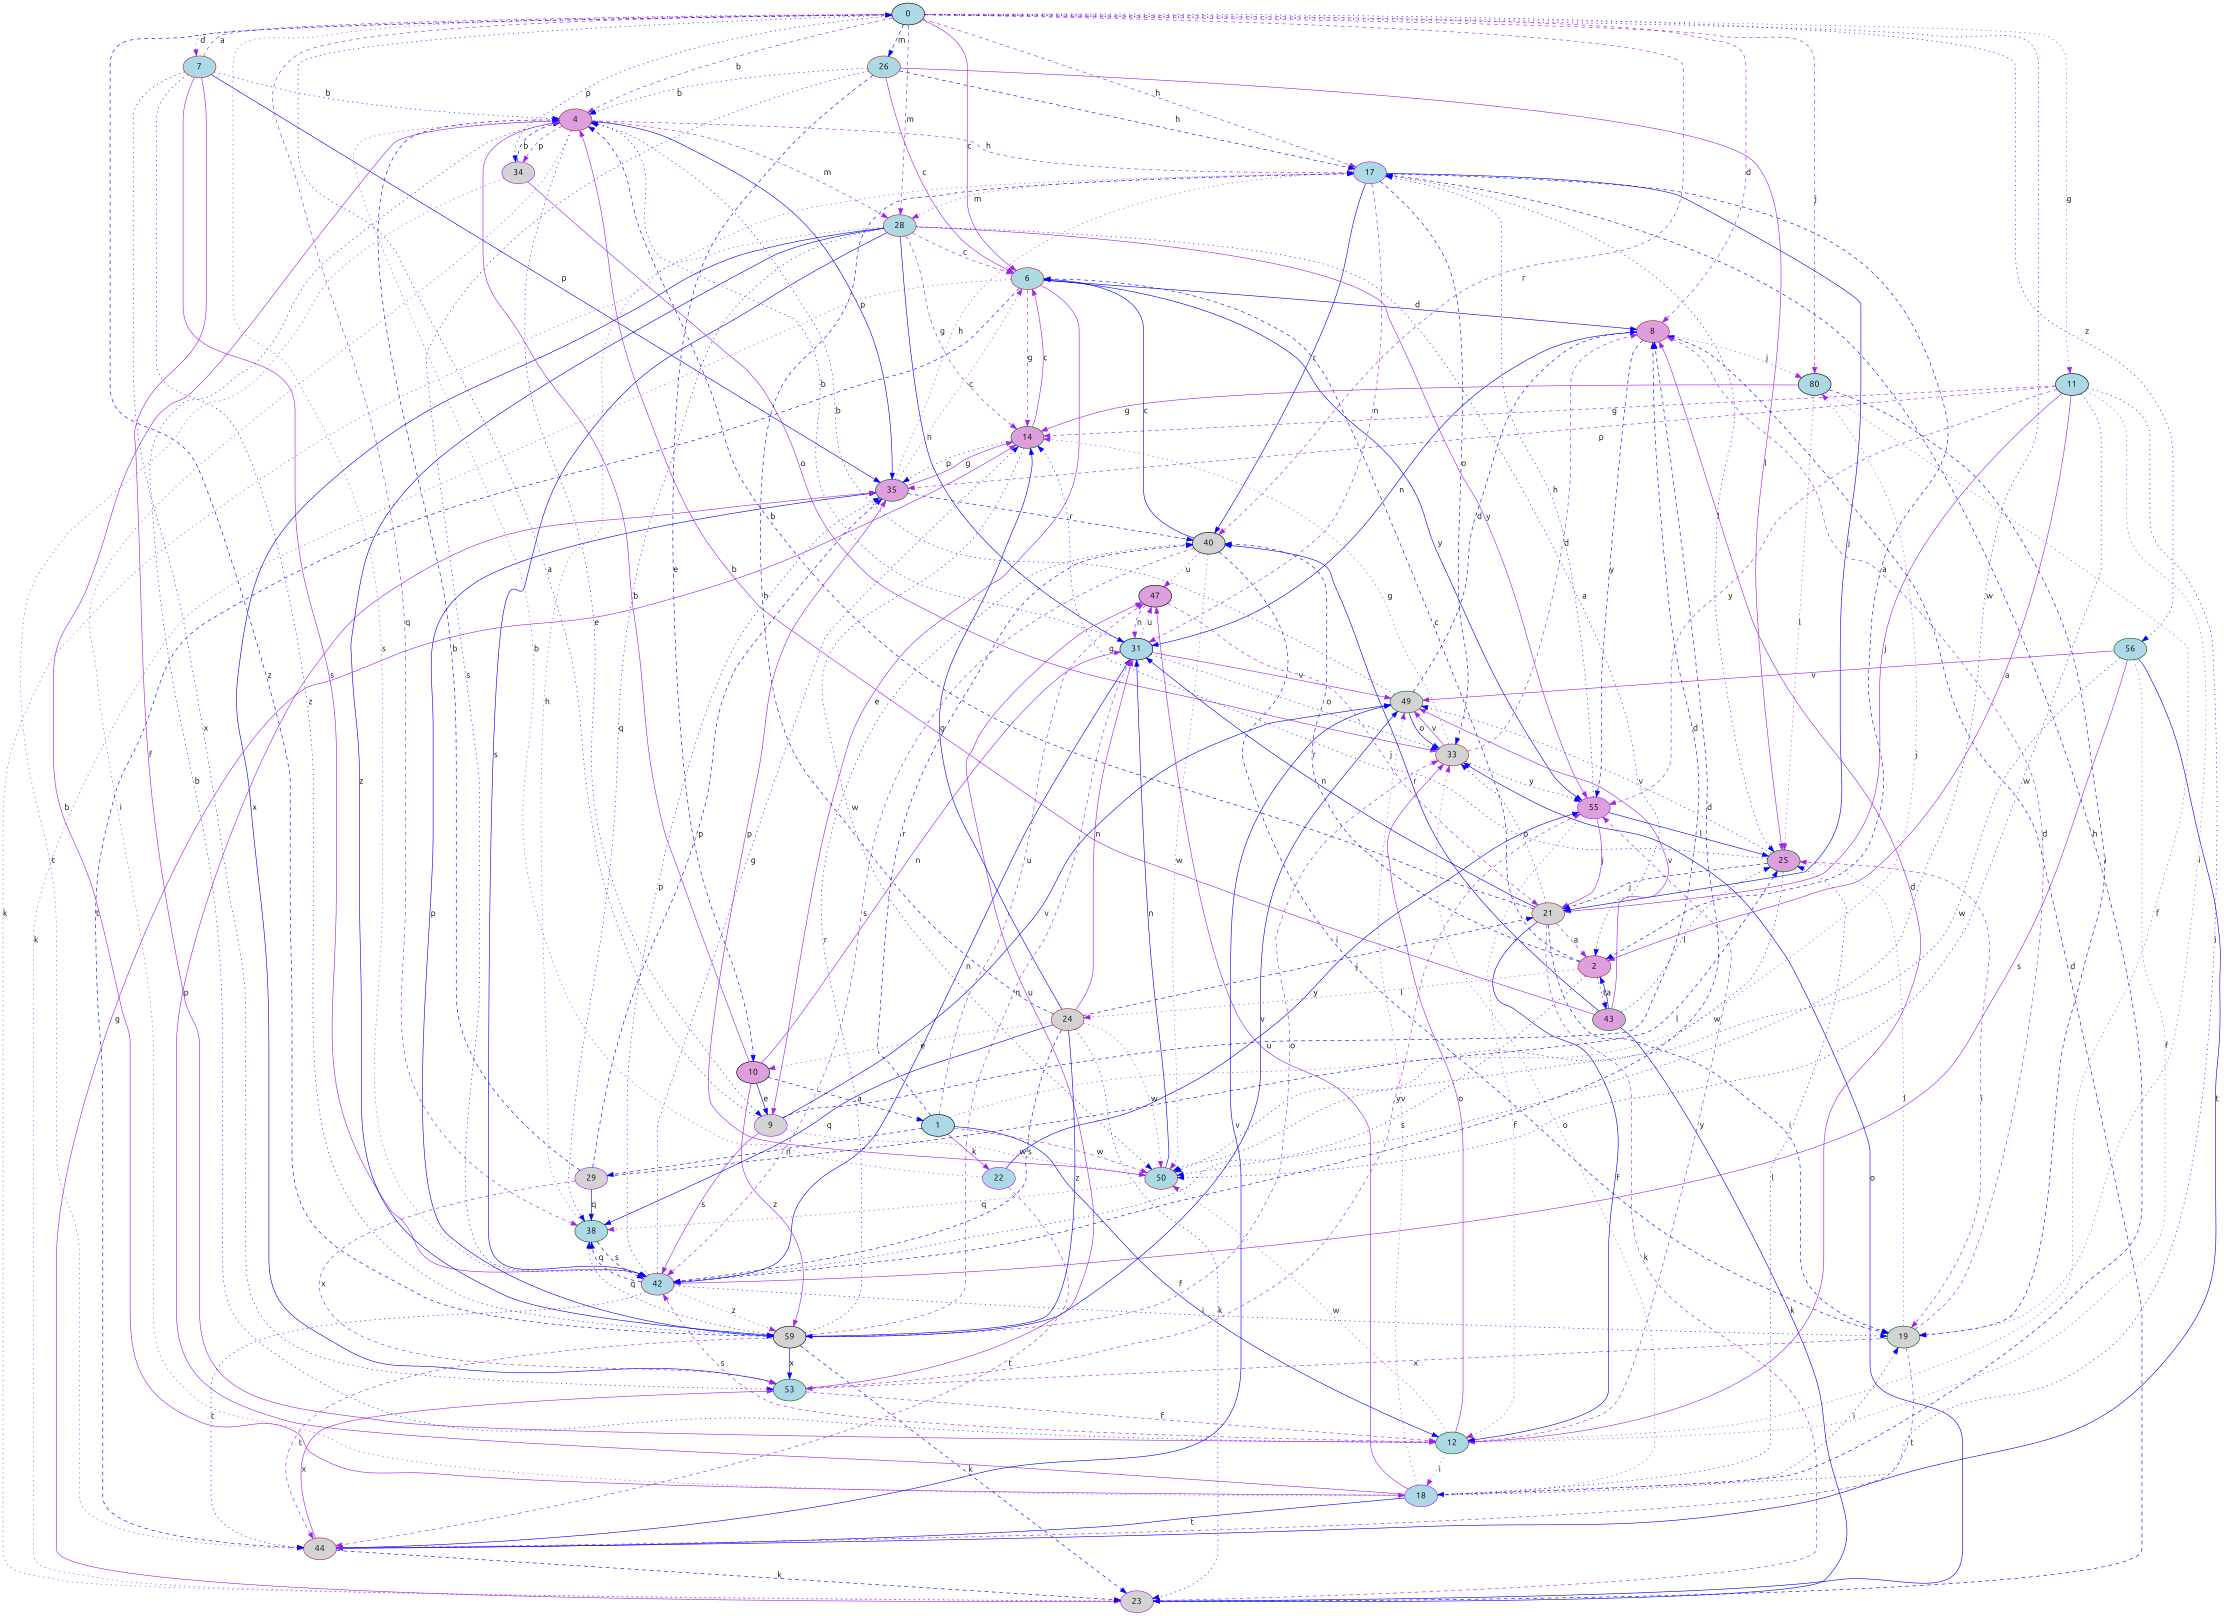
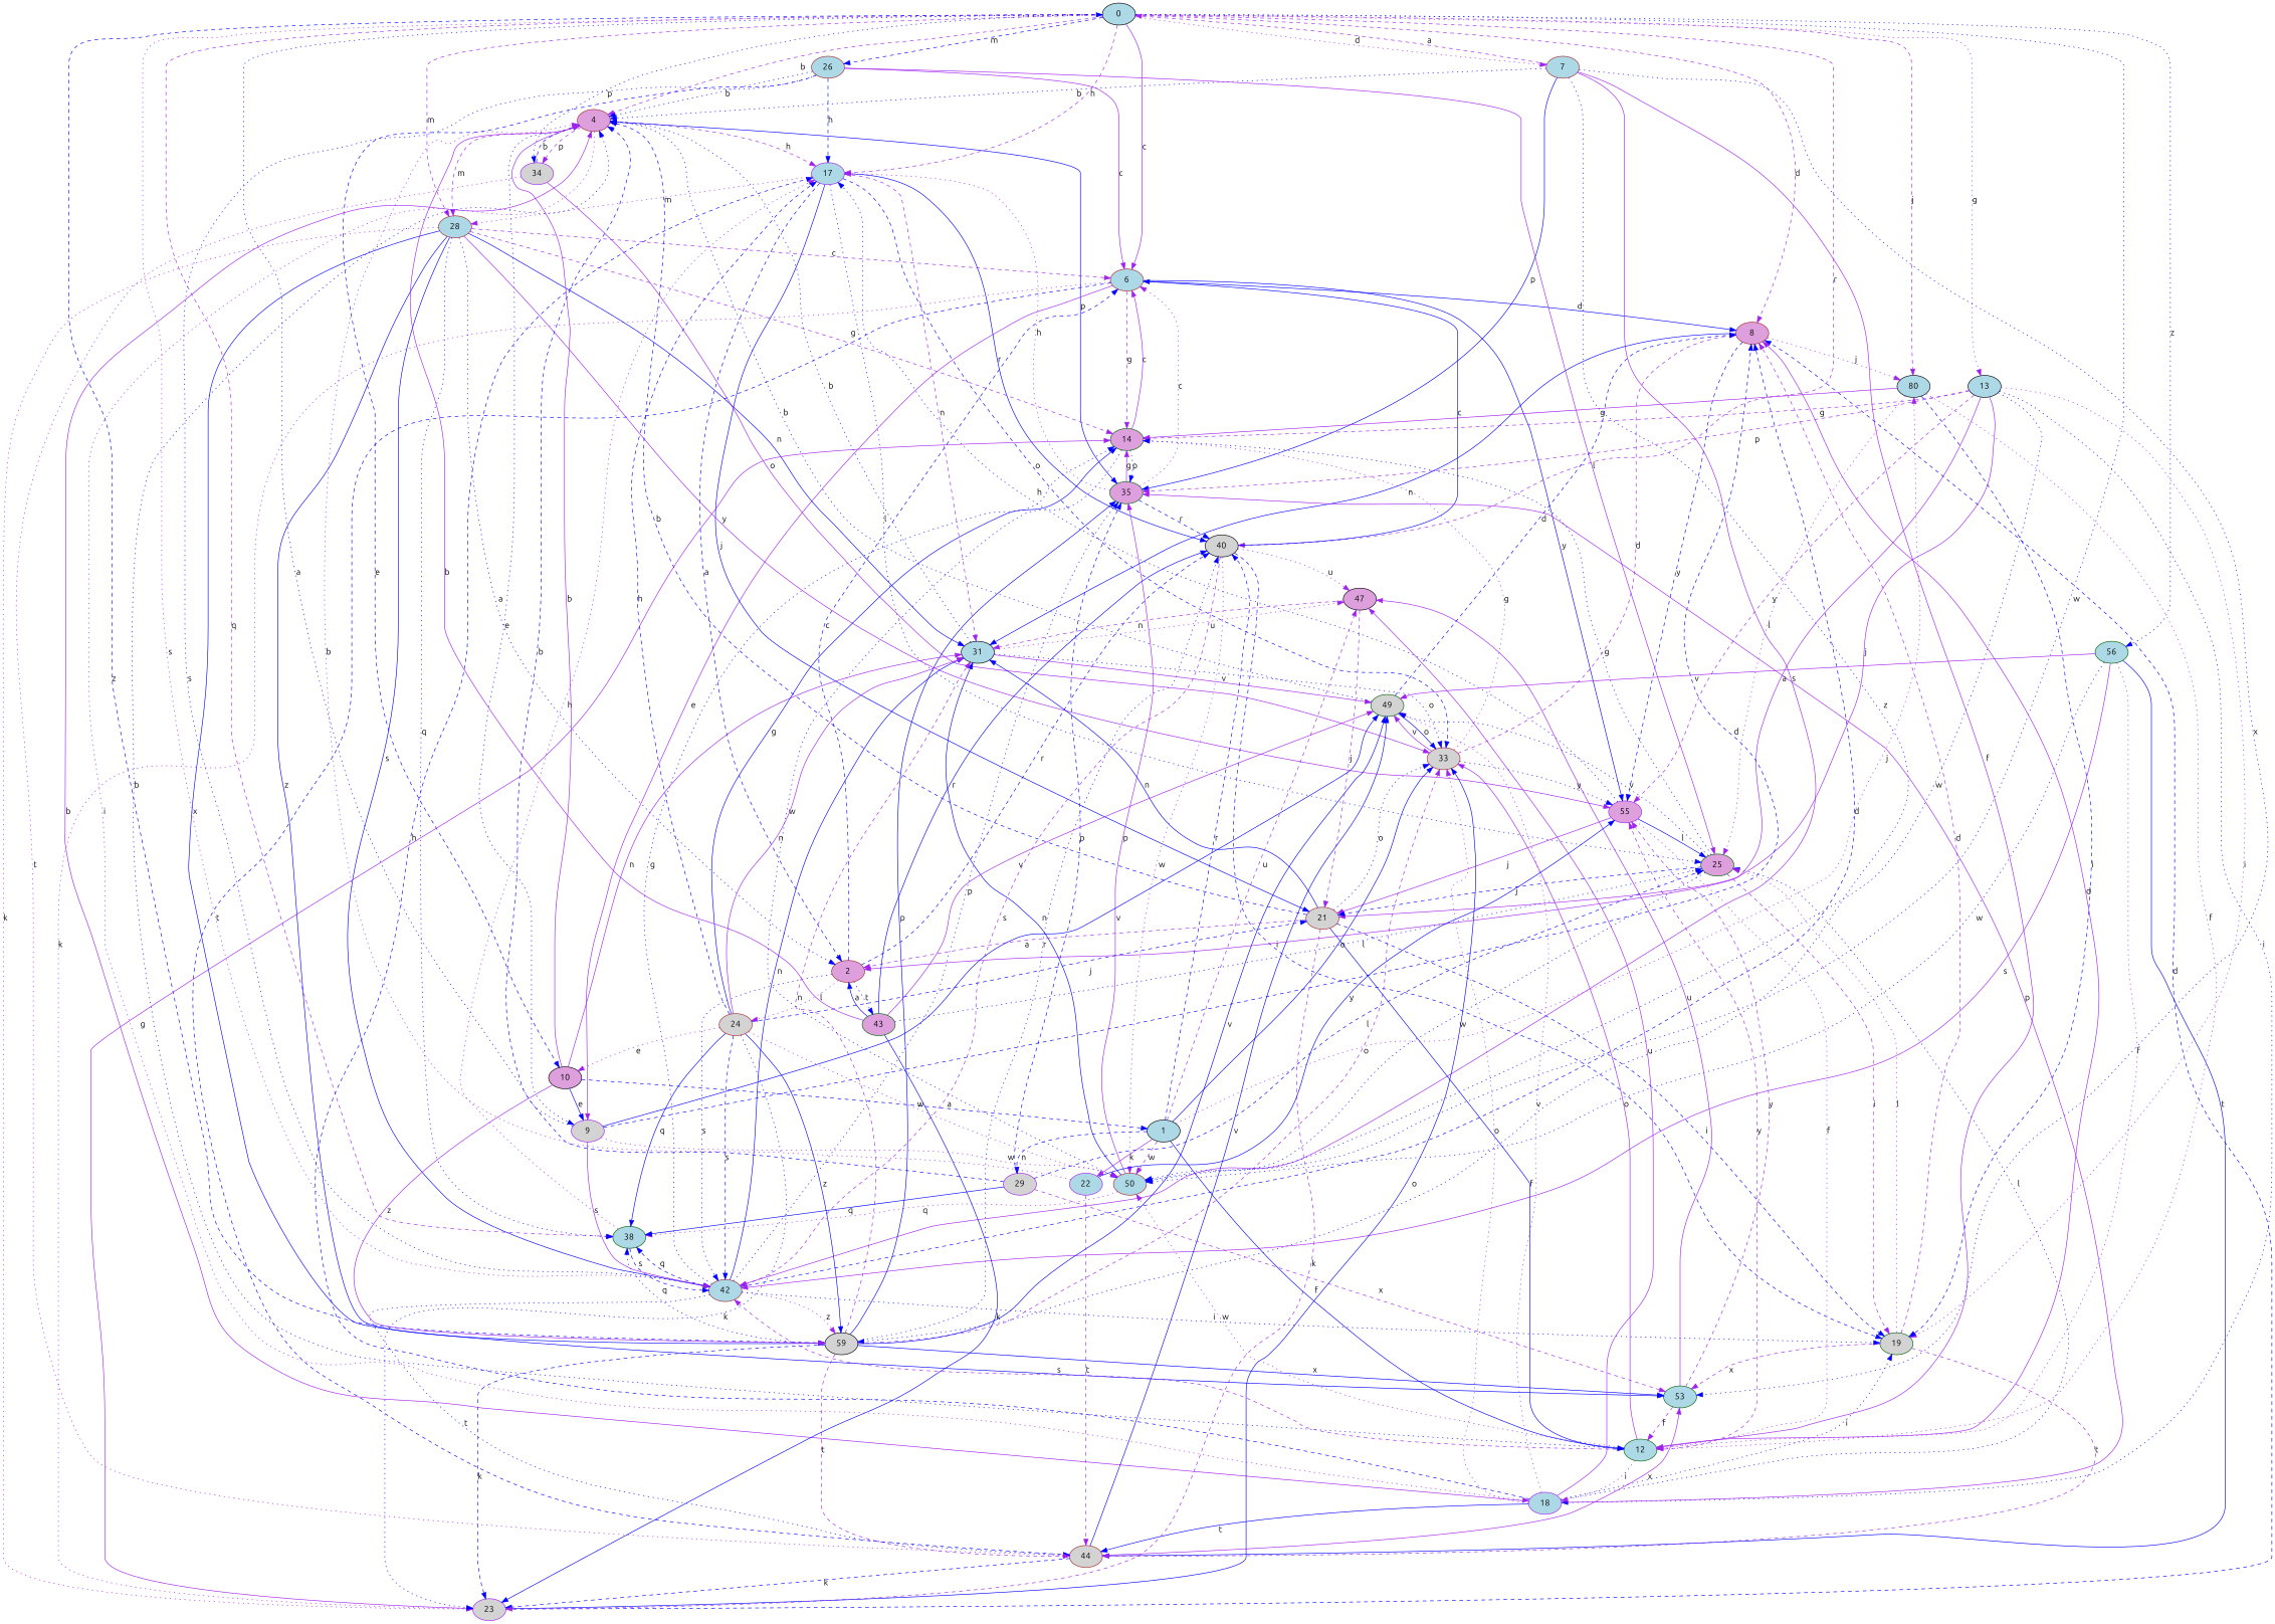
  strict digraph {
    fontname=Ubuntu
    node [color=brown fillcolor=lightblue fontname=Ubuntu style=filled]
    edge [color=blue fontname=Ubuntu style=dashed]
    0 [color=black]
    4 [fillcolor=plum]
    6
    7
    8 [fillcolor=plum]
-   13 [color=black label=11]
+   13 [color=black]
    17 [color=purple]
    n8 [color=black label=80]
    26
    28
    34 [color=purple fillcolor=lightgrey]
    38 [color=darkgreen]
    40 [color=black fillcolor=lightgrey]
    42
    50
    56 [color=darkgreen]
    59 [color=black fillcolor=lightgrey]
    9 [color=purple fillcolor=lightgrey]
    18 [color=purple]
    35 [color=darkgreen fillcolor=plum]
    14 [color=darkgreen fillcolor=plum]
    23 [color=purple fillcolor=lightgrey]
    44 [fillcolor=lightgrey]
    55 [color=purple fillcolor=plum]
    12 [color=darkgreen]
    53 [color=darkgreen]
    31 [color=black]
    2 [fillcolor=plum]
    19 [color=darkgreen fillcolor=lightgrey]
    21 [fillcolor=lightgrey]
    33 [fillcolor=lightgrey]
    25 [color=darkgreen fillcolor=plum]
    10 [color=black fillcolor=plum]
    47 [color=black fillcolor=plum]
    49 [color=darkgreen fillcolor=lightgrey]
    1 [color=black]
    22 [color=purple]
    29 [color=purple fillcolor=lightgrey]
    24 [fillcolor=lightgrey]
    43 [color=darkgreen fillcolor=plum]
    0 -> 4 [color=purple label=b]
    0 -> 6 [color=purple label=c style=solid]
    0 -> 7 [color=purple label=d style=dotted]
    0 -> 8 [color=purple label=d]
    0 -> 13 [color=purple label=g style=dotted]
    0 -> 17 [color=purple label=h]
    0 -> n8 [color=purple label=j]
    0 -> 26 [label=m]
    0 -> 28 [color=purple label=m]
    0 -> 34 [label=p style=dotted]
    0 -> 38 [color=purple label=q]
    0 -> 40 [color=purple label=r]
    0 -> 42 [color=purple label=s style=dotted]
    0 -> 50 [label=w style=dotted]
    0 -> 56 [label=z style=dotted]
    0 -> 59 [label=z]
    4 -> 17 [color=purple label=h]
    4 -> 28 [color=purple label=m]
    4 -> 34 [color=purple label=p]
    4 -> 9 [label=e style=dotted]
    4 -> 18 [color=purple label=i style=dotted]
    4 -> 35 [label=p style=solid]
    6 -> 8 [label=d style=solid]
    6 -> 9 [color=purple label=e style=solid]
    6 -> 14 [color=purple label=g]
    6 -> 23 [color=purple label=k style=dotted]
    6 -> 44 [label=t]
    6 -> 55 [label=y style=solid]
    7 -> 0 [color=purple label=a]
    7 -> 4 [label=b style=dotted]
    7 -> 42 [color=purple label=s style=solid]
    7 -> 59 [label=z style=dotted]
    7 -> 35 [label=p style=solid]
    7 -> 12 [color=purple label=f style=solid]
    7 -> 53 [label=x style=dotted]
    8 -> n8 [color=purple label=j style=dotted]
    8 -> 55 [label=y]
    8 -> 31 [label=n style=solid]
    13 -> 50 [label=w style=dotted]
    13 -> 18 [label=i style=dotted]
    13 -> 35 [color=purple label=p]
    13 -> 14 [color=purple label=g]
    13 -> 55 [color=purple label=y]
    13 -> 2 [color=purple label=a style=solid]
    13 -> 19 [color=purple label=i style=dotted]
    13 -> 21 [color=purple label=j style=solid]
    17 -> 28 [color=purple label=m style=dotted]
    17 -> 40 [label=r style=solid]
    17 -> 31 [color=purple label=n]
    17 -> 2 [label=a]
    17 -> 21 [label=j style=solid]
    17 -> 33 [label=o]
    17 -> 25 [label=l style=dotted]
    n8 -> 14 [color=purple label=g style=solid]
    n8 -> 12 [color=purple label=f style=dotted]
    n8 -> 19 [label=i]
    n8 -> 25 [color=purple label=l style=dotted]
    26 -> 4 [label=b style=dotted]
    26 -> 6 [color=purple label=c style=solid]
    26 -> 17 [label=h]
    26 -> 42 [label=s style=dotted]
    26 -> 25 [color=purple label=l style=solid]
    26 -> 10 [label=e]
    28 -> 6 [color=purple label=c]
    28 -> 38 [label=q style=dotted]
    28 -> 42 [label=s style=solid]
    28 -> 59 [label=z style=solid]
    28 -> 14 [color=purple label=g]
    28 -> 23 [color=purple label=k style=dotted]
    28 -> 55 [color=purple label=y style=solid]
    28 -> 53 [label=x style=solid]
    28 -> 31 [label=n style=solid]
    28 -> 2 [label=a style=dotted]
    34 -> 4 [label=b]
    34 -> 44 [color=purple label=t style=dotted]
    34 -> 33 [color=purple label=o style=solid]
    38 -> 17 [color=purple label=h style=dotted]
    38 -> 42 [label=s]
    40 -> 6 [label=c style=solid]
    40 -> 42 [color=purple label=s]
    40 -> 50 [color=purple label=w style=dotted]
    40 -> 19 [label=i]
    40 -> 47 [color=purple label=u style=dotted]
    42 -> 8 [label=d]
    42 -> 38 [label=q]
    42 -> 59 [color=purple label=z style=dotted]
    42 -> 35 [label=p style=dotted]
    42 -> 14 [label=g style=dotted]
    42 -> 44 [label=t style=dotted]
    42 -> 31 [label=n style=solid]
    42 -> 19 [label=i style=dotted]
    50 -> 38 [color=purple label=q style=dotted]
    50 -> 35 [color=purple label=p style=solid]
    50 -> 31 [label=n style=solid]
    56 -> 42 [color=purple label=s style=solid]
    56 -> 50 [label=w style=dotted]
    56 -> 44 [label=t style=solid]
    56 -> 12 [color=purple label=f style=dotted]
    56 -> 49 [color=purple label=v style=solid]
    59 -> 38 [label=q style=dotted]
    59 -> 40 [label=r style=dotted]
    59 -> 35 [label=p style=solid]
    59 -> 23 [label=k]
    59 -> 44 [color=purple label=t]
    59 -> 53 [label=x style=solid]
    59 -> 31 [color=purple label=n]
    59 -> 33 [color=purple label=o]
    59 -> 49 [label=v style=solid]
    9 -> 0 [label=a style=dotted]
    9 -> 8 [label=d]
    9 -> 42 [color=purple label=s style=solid]
    9 -> 50 [color=purple label=w style=dotted]
    9 -> 49 [label=v style=solid]
    18 -> 4 [color=purple label=b style=solid]
    18 -> 17 [label=h]
    18 -> 35 [color=purple label=p style=solid]
    18 -> 44 [label=t style=solid]
    18 -> 19 [label=i style=dotted]
    18 -> 33 [color=purple label=o style=dotted]
    18 -> 25 [label=l style=dotted]
    18 -> 47 [color=purple label=u style=solid]
    18 -> 49 [color=purple label=v style=dotted]
    35 -> 6 [color=purple label=c style=dotted]
    35 -> 17 [color=purple label=h style=dotted]
    35 -> 40 [label=r]
    35 -> 14 [color=purple label=g style=solid]
    14 -> 6 [color=purple label=c style=solid]
    14 -> 50 [label=w style=dotted]
    14 -> 35 [label=p style=dotted]
    23 -> 8 [label=d]
    23 -> 14 [color=purple label=g style=solid]
    23 -> 33 [label=o style=solid]
    44 -> 23 [label=k]
    44 -> 53 [color=purple label=x style=solid]
    44 -> 49 [label=v style=solid]
    55 -> 17 [label=h style=dotted]
    55 -> 12 [color=purple label=f style=dotted]
    55 -> 21 [color=purple label=j style=solid]
    55 -> 25 [label=l style=solid]
    12 -> 4 [label=b style=dotted]
    12 -> 8 [color=purple label=d style=solid]
    12 -> 42 [color=purple label=s]
    12 -> 50 [color=purple label=w style=dotted]
    12 -> 18 [color=purple label=i style=dotted]
    12 -> 55 [color=purple label=y]
    12 -> 33 [color=purple label=o style=solid]
    53 -> 55 [color=purple label=y]
    53 -> 12 [color=purple label=f]
    53 -> 47 [color=purple label=u style=solid]
    31 -> 4 [label=b style=dotted]
    31 -> 33 [label=o style=dotted]
    31 -> 47 [color=purple label=u style=dotted]
    31 -> 49 [color=purple label=v style=solid]
    2 -> 6 [label=c]
    2 -> 40 [label=r]
    2 -> 42 [label=s style=dotted]
    2 -> 24 [color=purple label=l style=dotted]
    2 -> 43 [label=t style=dotted]
    19 -> 8 [color=purple label=d]
    19 -> 44 [color=purple label=t]
    19 -> 53 [color=purple label=x]
    19 -> 25 [color=purple label=l style=dotted]
    21 -> 4 [label=b]
    21 -> 23 [color=purple label=k]
    21 -> 12 [label=f style=solid]
    21 -> 31 [label=n style=solid]
    21 -> 2 [color=purple label=a]
    21 -> 19 [label=i]
    21 -> 33 [label=o style=dotted]
    33 -> 8 [color=purple label=d]
    33 -> 14 [color=purple label=g style=dotted]
    33 -> 55 [label=y style=dotted]
    33 -> 49 [color=purple label=v style=solid]
    25 -> 50 [label=w style=dotted]
    25 -> 14 [label=g style=dotted]
    25 -> 19 [color=purple label=i]
    25 -> 21 [label=j]
    25 -> 49 [label=v style=dotted]
    10 -> 4 [color=purple label=b style=solid]
    10 -> 59 [color=purple label=z style=solid]
    10 -> 9 [label=e style=solid]
    10 -> 31 [color=purple label=n style=solid]
    10 -> 1 [label=a]
    47 -> 31 [color=purple label=n]
    47 -> 21 [color=purple label=j]
    49 -> 4 [label=b style=dotted]
    49 -> 8 [label=d]
    49 -> 33 [label=o style=solid]
    1 -> n8 [color=purple label=j style=dotted]
    1 -> 40 [label=r]
    1 -> 50 [color=purple label=w]
    1 -> 12 [label=f style=solid]
+   1 -> 33 [label=o style=solid]
    1 -> 47 [color=purple label=u]
    1 -> 22 [color=purple label=k style=solid]
    1 -> 29 [label=n]
    22 -> 4 [color=purple label=b style=dotted]
    22 -> 44 [color=purple label=t]
    22 -> 55 [label=y style=solid]
    29 -> 4 [label=b]
    29 -> 38 [label=q style=solid]
    29 -> 35 [label=p]
    29 -> 53 [color=purple label=x]
    29 -> 25 [label=l]
    24 -> 17 [label=h]
    24 -> 38 [label=q style=solid]
    24 -> 42 [label=s]
    24 -> 50 [color=purple label=w style=dotted]
    24 -> 59 [label=z style=solid]
    24 -> 14 [label=g style=solid]
    24 -> 23 [label=k style=dotted]
    24 -> 31 [color=purple label=n style=solid]
    24 -> 21 [label=j]
    24 -> 10 [color=purple label=e style=dotted]
    43 -> 4 [color=purple label=b style=solid]
    43 -> 40 [label=r style=solid]
    43 -> 23 [label=k style=solid]
    43 -> 2 [label=a style=solid]
    43 -> 25 [label=l style=dotted]
    43 -> 49 [color=purple label=v style=solid]
  }
